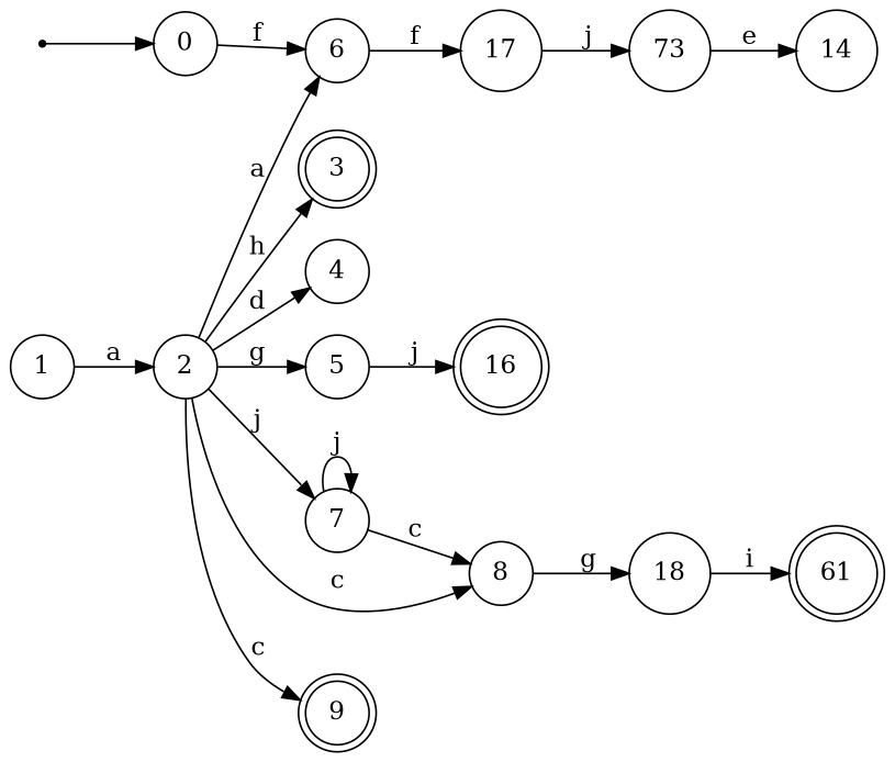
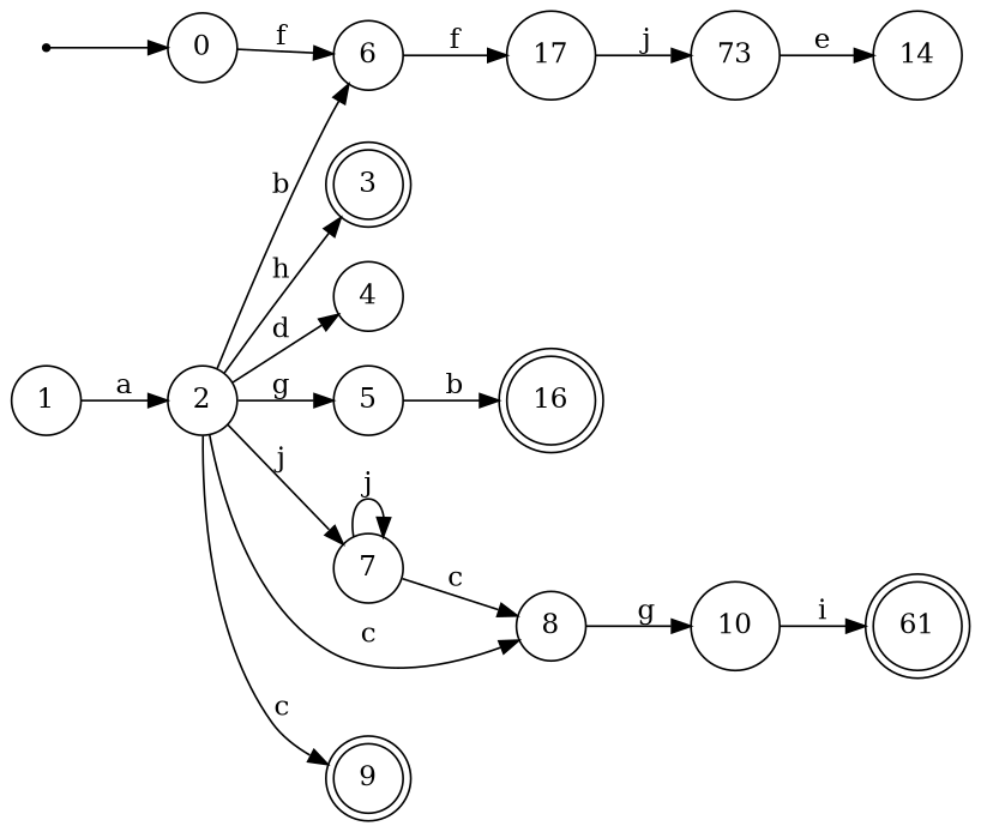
  digraph {
    rankdir=LR
    node [shape=circle]
    dummy0 [shape=point]
    0
    6
    1
    2
    3 [shape=doublecircle]
    4
    5
    7
    8
    9 [shape=doublecircle]
    16 [shape=doublecircle]
    n13 [label=17]
-   10 [label=18]
+   10
    n15 [label=73]
    n16 [label=61 shape=doublecircle]
    14
    dummy0 -> 0
    0 -> 6 [label=f]
    6 -> n13 [label=f]
    1 -> 2 [label=a]
-   2 -> 6 [label=a]
+   2 -> 6 [label=b]
    2 -> 3 [label=h]
    2 -> 4 [label=d]
    2 -> 5 [label=g]
    2 -> 7 [label=j]
    2 -> 8 [label=c]
    2 -> 9 [label=c]
-   5 -> 16 [label=j]
+   5 -> 16 [label=b]
    7 -> 7 [label=j]
    7 -> 8 [label=c]
    8 -> 10 [label=g]
    n13 -> n15 [label=j]
    10 -> n16 [label=i]
    n15 -> 14 [label=e]
  }
